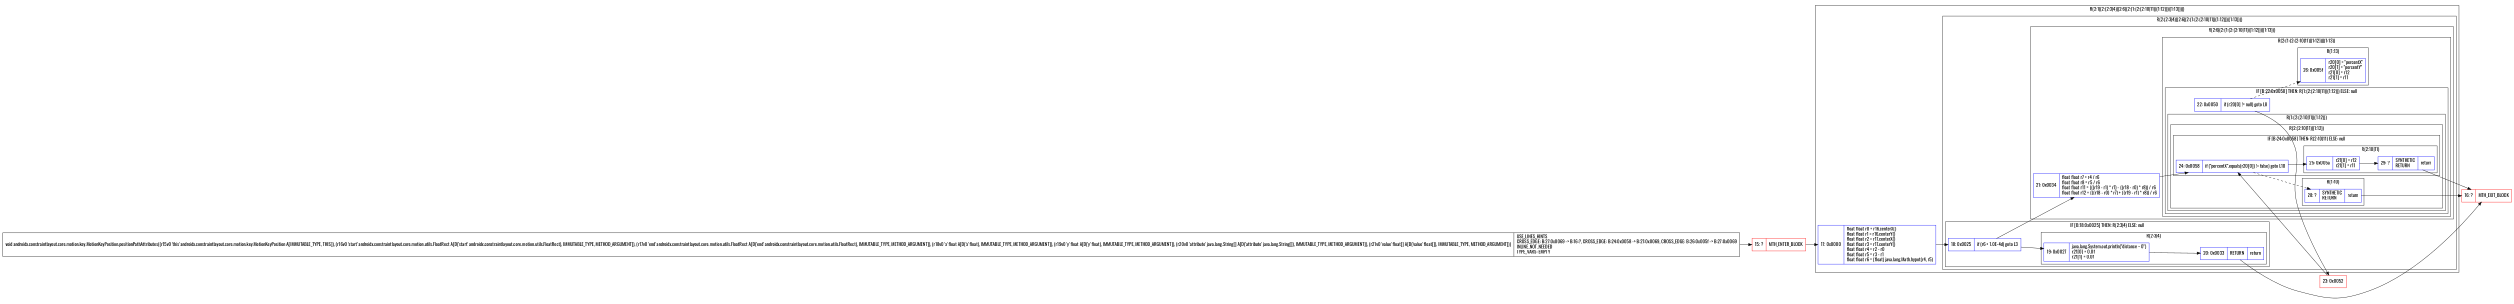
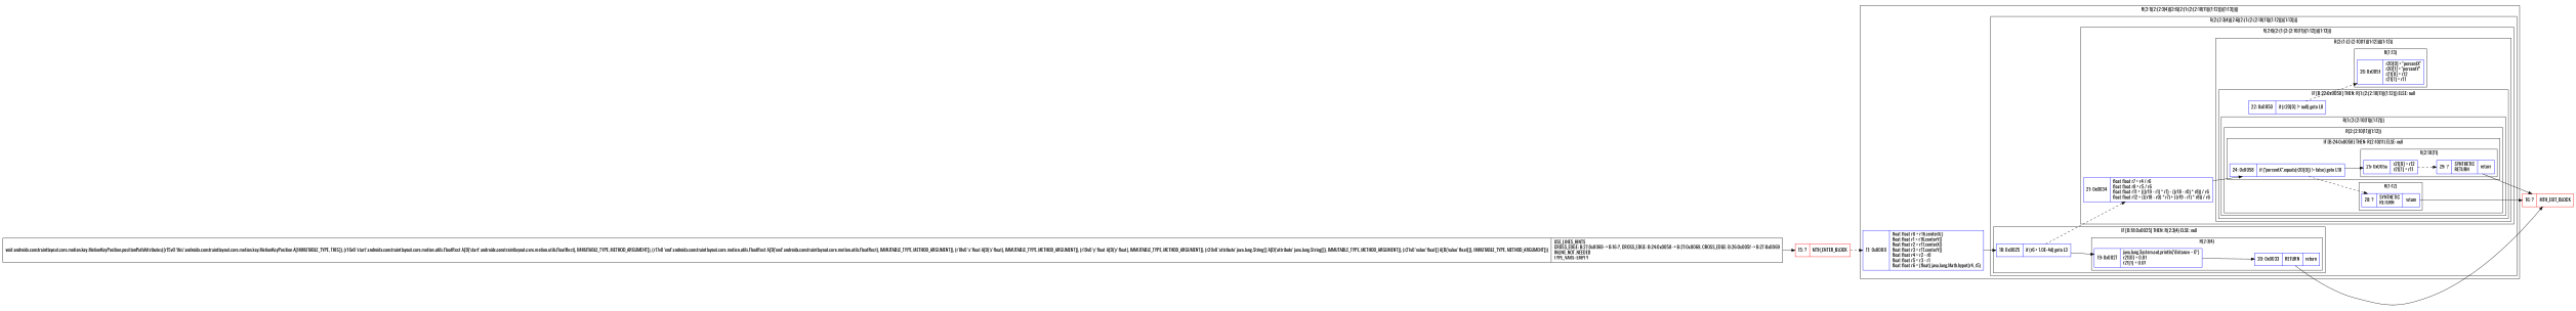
  digraph {
    fontname=Oswald
    rankdir=LR
    node [color=blue fontname=Oswald shape=record]
    edge [fontname=Oswald]
    n1 [label="{19\:\ 0x0027|java.lang.System.out.println(\"distance ~ 0\")\lr21[0] = 0.0f\lr21[1] = 0.0f\l}"]
    n2 [label="{20\:\ 0x0033|RETURN\l|return\l}"]
    n3 [label="{18\:\ 0x0025|if (r6 \< 1.0E\-4d) goto L3\l}"]
    n4 [label="{25\:\ 0x005a|r21[0] = r12\lr21[1] = r11\l}"]
    n5 [label="{29\:\ ?|SYNTHETIC\lRETURN\l|return\l}"]
    n6 [label="{24\:\ 0x0058|if (\"percentX\".equals(r20[0]) != false) goto L10\l}"]
    n7 [label="{28\:\ ?|SYNTHETIC\lRETURN\l|return\l}"]
    n8 [label="{22\:\ 0x0050|if (r20[0] != null) goto L8\l}"]
    n9 [label="{26\:\ 0x005f|r20[0] = \"percentX\"\lr20[1] = \"percentY\"\lr21[0] = r12\lr21[1] = r11\l}"]
    n10 [label="{21\:\ 0x0034|float float r7 = r4 \/ r6\lfloat float r8 = r5 \/ r6\lfloat float r11 = (((r19 \- r1) * r7) \- ((r18 \- r0) * r8)) \/ r6\lfloat float r12 = (((r18 \- r0) * r7) + ((r19 \- r1) * r8)) \/ r6\l}"]
    n11 [label="{17\:\ 0x0000|float float r0 = r16.centerX()\lfloat float r1 = r16.centerY()\lfloat float r2 = r17.centerX()\lfloat float r3 = r17.centerY()\lfloat float r4 = r2 \- r0\lfloat float r5 = r3 \- r1\lfloat float r6 = (float) java.lang.Math.hypot(r4, r5)\l}"]
    n12 [color=red label="{16\:\ ?|MTH_EXIT_BLOCK\l}"]
-   n13 [color=red label="{23\:\ 0x0052}"]
    n14 [color=red label="{15\:\ ?|MTH_ENTER_BLOCK\l}"]
    n15 [label="{void androidx.constraintlayout.core.motion.key.MotionKeyPosition.positionPathAttributes((r15v0 'this' androidx.constraintlayout.core.motion.key.MotionKeyPosition A[IMMUTABLE_TYPE, THIS]), (r16v0 'start' androidx.constraintlayout.core.motion.utils.FloatRect A[D('start' androidx.constraintlayout.core.motion.utils.FloatRect), IMMUTABLE_TYPE, METHOD_ARGUMENT]), (r17v0 'end' androidx.constraintlayout.core.motion.utils.FloatRect A[D('end' androidx.constraintlayout.core.motion.utils.FloatRect), IMMUTABLE_TYPE, METHOD_ARGUMENT]), (r18v0 'x' float A[D('x' float), IMMUTABLE_TYPE, METHOD_ARGUMENT]), (r19v0 'y' float A[D('y' float), IMMUTABLE_TYPE, METHOD_ARGUMENT]), (r20v0 'attribute' java.lang.String[] A[D('attribute' java.lang.String[]), IMMUTABLE_TYPE, METHOD_ARGUMENT]), (r21v0 'value' float[] A[D('value' float[]), IMMUTABLE_TYPE, METHOD_ARGUMENT]))  | USE_LINES_HINTS\lCROSS_EDGE: B:27:0x0069 \-\> B:16:?, CROSS_EDGE: B:24:0x0058 \-\> B:27:0x0069, CROSS_EDGE: B:26:0x005f \-\> B:27:0x0069\lINLINE_NOT_NEEDED\lTYPE_VARS: EMPTY\l}" color=""]
    subgraph cluster_1 {
      label="R(2:1|(2:(2:3|4)|(2:6|(2:(1:(2:(2:10|11)|(1:12)))|(1:13)))))"
      n11
      subgraph cluster_2 {
        label="R(2:(2:3|4)|(2:6|(2:(1:(2:(2:10|11)|(1:12)))|(1:13))))"
        subgraph cluster_3 {
          label="IF [B:18:0x0025] THEN: R(2:3|4) ELSE: null"
          n3
          subgraph cluster_4 {
            label="R(2:3|4)"
            n1
            n2
          }
        }
        subgraph cluster_5 {
          label="R(2:6|(2:(1:(2:(2:10|11)|(1:12)))|(1:13)))"
          n10
          subgraph cluster_6 {
            label="R(2:(1:(2:(2:10|11)|(1:12)))|(1:13))"
            subgraph cluster_7 {
              label="IF [B:22:0x0050] THEN: R(1:(2:(2:10|11)|(1:12))) ELSE: null"
              n8
              subgraph cluster_8 {
                label="R(1:(2:(2:10|11)|(1:12)))"
                subgraph cluster_9 {
                  label="R(2:(2:10|11)|(1:12))"
                  subgraph cluster_10 {
                    label="IF [B:24:0x0058] THEN: R(2:10|11) ELSE: null"
                    n6
                    subgraph cluster_11 {
                      label="R(2:10|11)"
                      n4
                      n5
                    }
                  }
                  subgraph cluster_12 {
-                   label="R(1:10)"
+                   label="R(1:12)"
                    n7
                  }
                }
              }
            }
            subgraph cluster_13 {
              label="R(1:13)"
              n9
            }
          }
        }
      }
    }
    n1 -> n2
    n2 -> n12
    n3 -> n1
-   n3 -> n10 [style=solid]
-   n4 -> n5
+   n3 -> n10 [style=dashed]
+   n4 -> n5 [style=dashed]
    n5 -> n12
    n6 -> n4
    n6 -> n7 [style=dashed]
    n7 -> n12
    n8 -> n9 [style=dashed]
-   n8 -> n13
    n10 -> n6
    n11 -> n3
-   n13 -> n6
-   n14 -> n11
+   n14 -> n11 [style=dashed]
    n15 -> n14
  }
